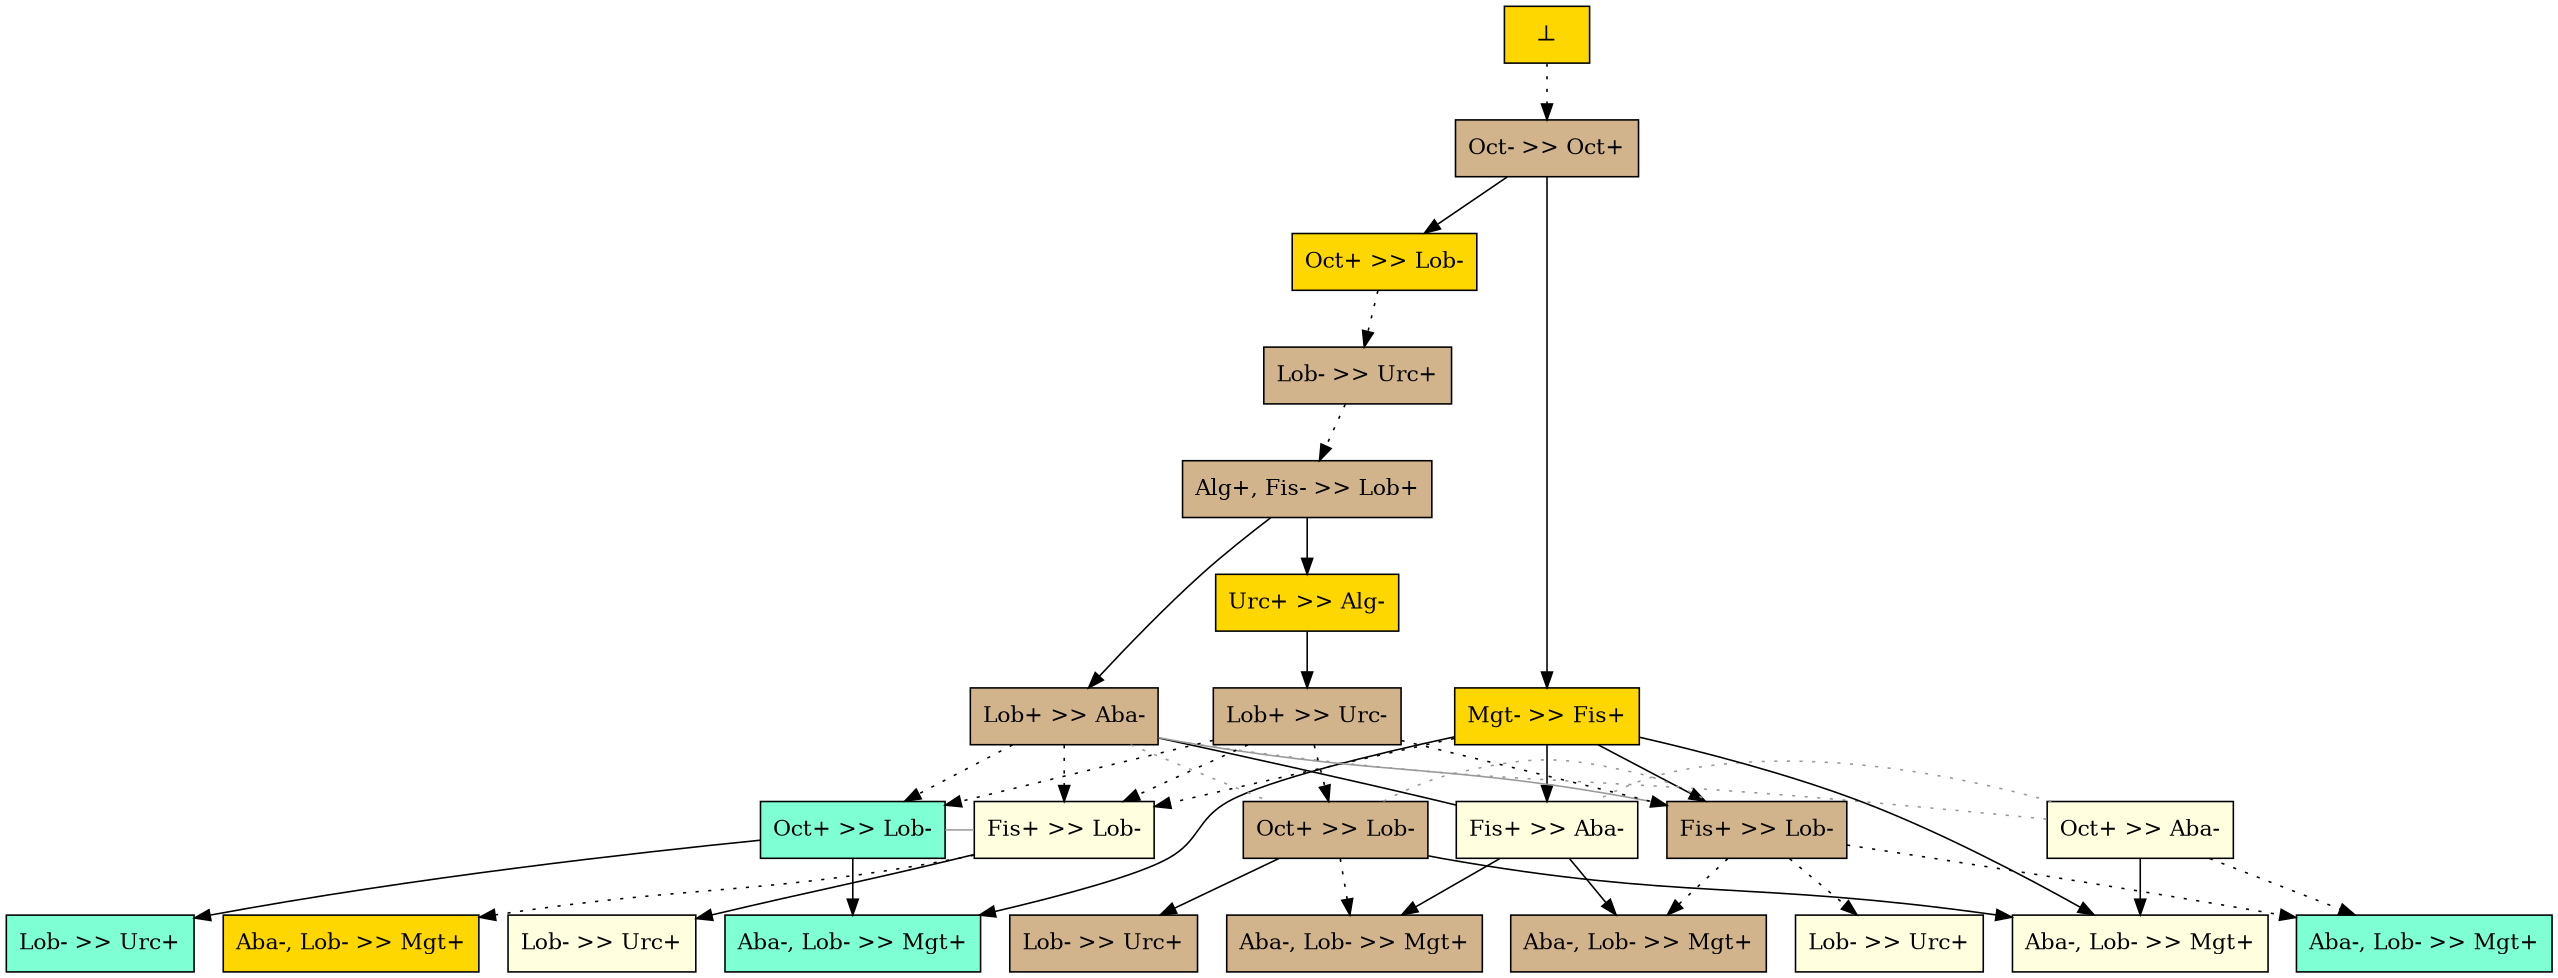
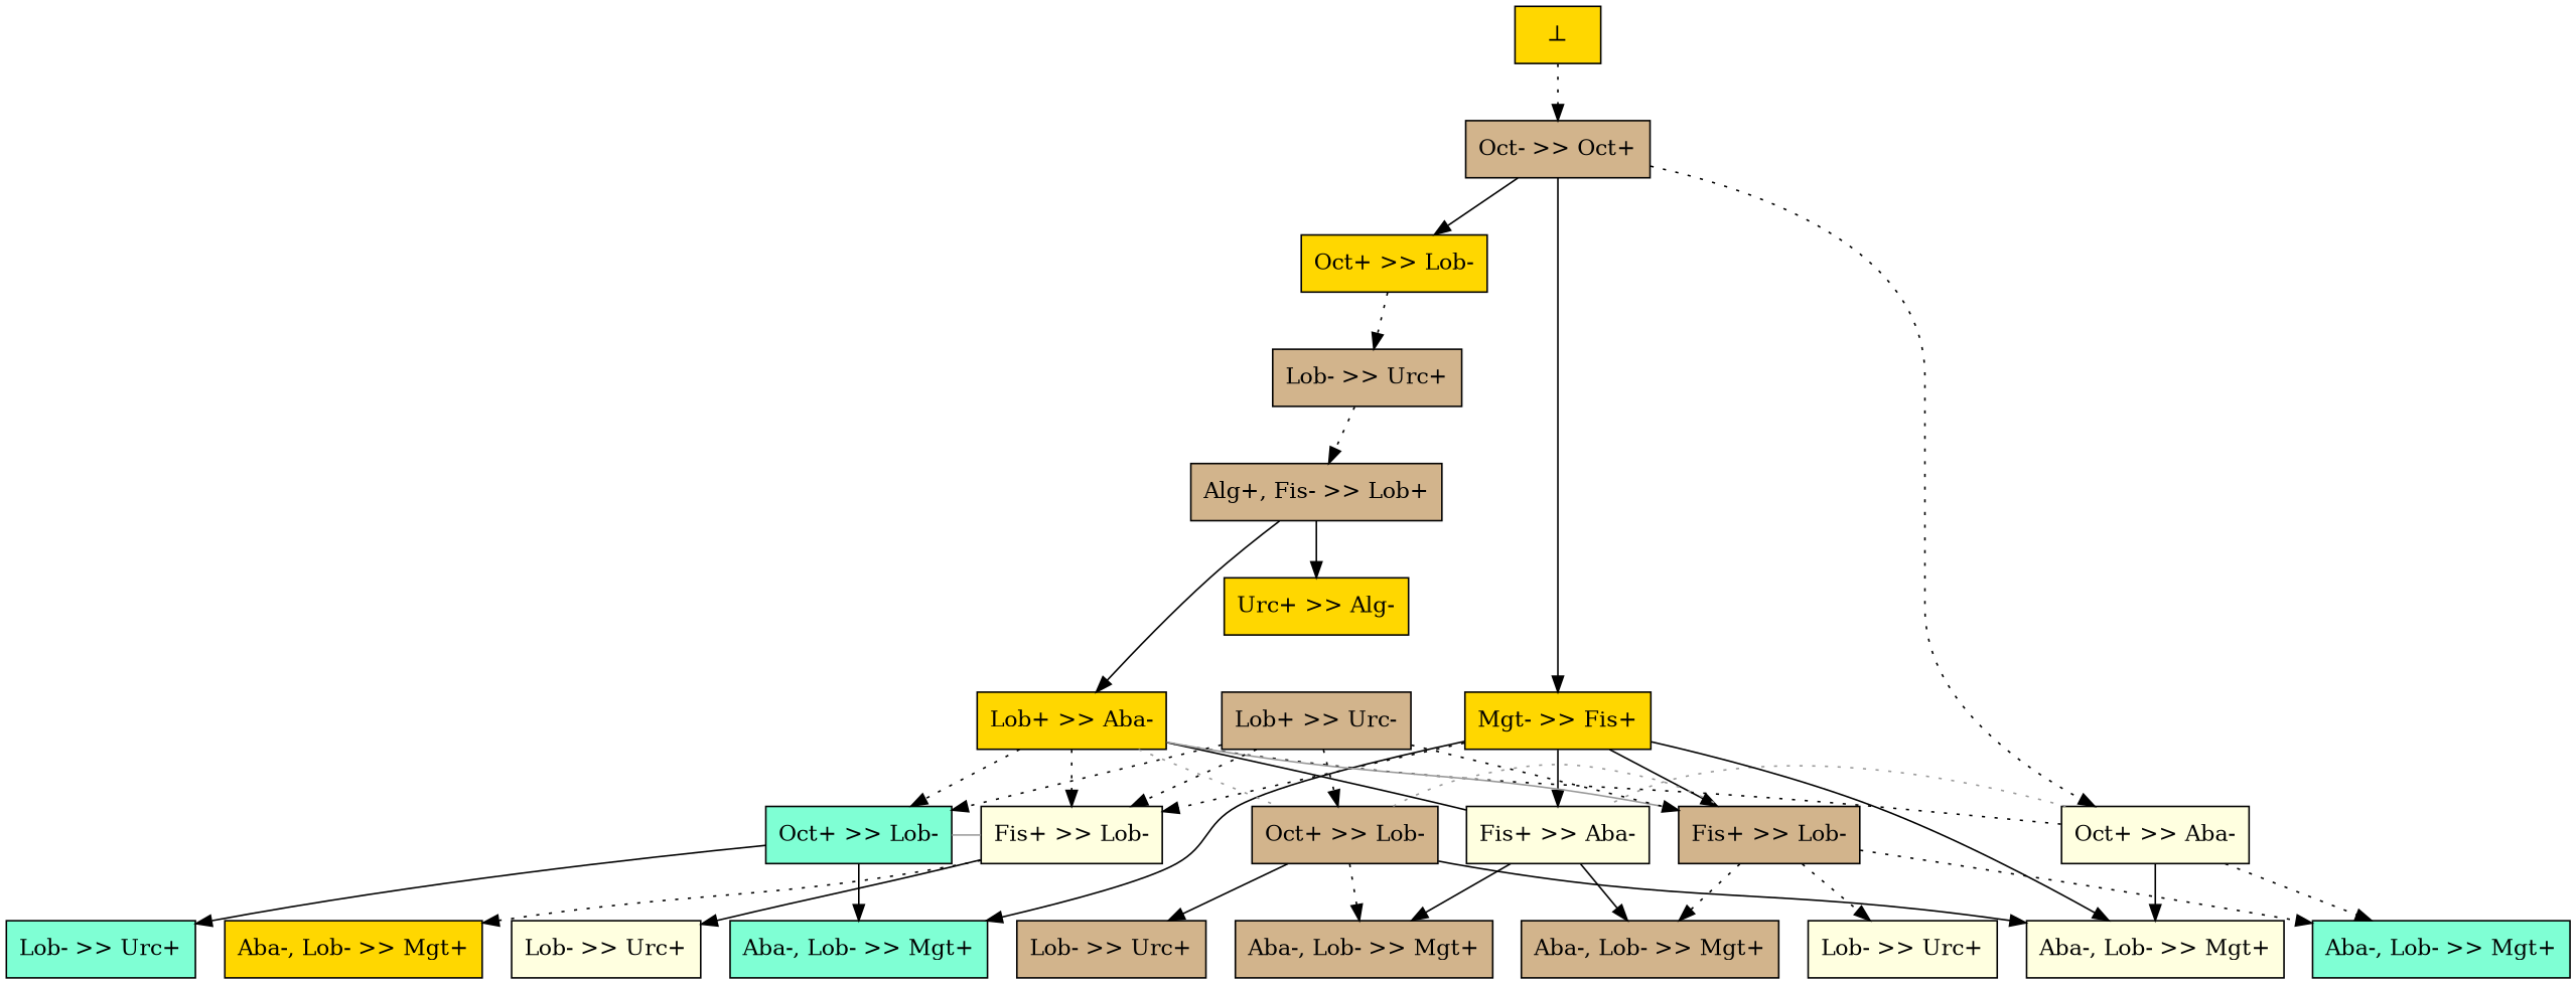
  digraph {
    node [color=black fillcolor=tan shape=box style=filled]
    edge [style=dotted]
    n1 [label="Oct- >> Oct+"]
    n2 [fillcolor=gold label="Oct+ >> Lob-"]
    n3 [fillcolor=lightyellow label="Oct+ >> Aba-"]
    n4 [fillcolor=gold label="Mgt- >> Fis+"]
    n5 [label="Lob- >> Urc+"]
-   n6 [label="Lob+ >> Aba-"]
+   n6 [fillcolor=gold label="Lob+ >> Aba-"]
    n7 [fillcolor=lightyellow label="Fis+ >> Aba-"]
    n8 [fillcolor=aquamarine label="Aba-, Lob- >> Mgt+"]
    n9 [fillcolor=lightyellow label="Aba-, Lob- >> Mgt+"]
    n10 [label="Alg+, Fis- >> Lob+"]
    n11 [label="Oct+ >> Lob-"]
    n12 [fillcolor=aquamarine label="Oct+ >> Lob-"]
    n13 [label="Fis+ >> Lob-"]
    n14 [fillcolor=lightyellow label="Fis+ >> Lob-"]
    n15 [label="Aba-, Lob- >> Mgt+"]
    n16 [label="Aba-, Lob- >> Mgt+"]
    n17 [fillcolor=gold label="Urc+ >> Alg-"]
    n18 [label="Lob+ >> Urc-"]
    n19 [fillcolor=aquamarine label="Aba-, Lob- >> Mgt+"]
    n20 [label="Lob- >> Urc+"]
    n21 [fillcolor=aquamarine label="Lob- >> Urc+"]
    n22 [fillcolor=lightyellow label="Lob- >> Urc+"]
    n23 [fillcolor=gold label="Aba-, Lob- >> Mgt+"]
    n24 [fillcolor=lightyellow label="Lob- >> Urc+"]
    n25 [fillcolor=gold label="⊥" color=""]
    n1 -> n2 [style=solid]
+   n1 -> n3
    n1 -> n4 [style=solid]
    n2 -> n5
-   n3 -> n6 [arrowhead=none color=gray60 constraint=false]
+   n3 -> n6 [arrowhead=none color=black constraint=false]
    n3 -> n7 [arrowhead=none color=gray60 constraint=false]
    n3 -> n8
    n3 -> n9 [style=solid]
    n4 -> n7 [style=solid]
    n4 -> n9 [style=solid]
    n4 -> n13 [style=solid]
    n4 -> n14
    n4 -> n19 [style=solid]
    n5 -> n10
    n6 -> n7 [arrowhead=none color=black constraint=false style=solid]
    n6 -> n11 [arrowhead=none color=gray60 constraint=false]
    n6 -> n12
    n6 -> n13 [arrowhead=none color=gray60 constraint=false style=solid]
    n6 -> n14
    n7 -> n15 [style=solid]
    n7 -> n16 [style=solid]
    n10 -> n6 [style=solid]
    n10 -> n17 [style=solid]
    n11 -> n9 [style=solid]
    n11 -> n13 [arrowhead=none color=gray60 constraint=false]
    n11 -> n16
    n11 -> n20 [style=solid]
    n12 -> n14 [arrowhead=none color=gray60 constraint=false style=solid]
    n12 -> n19 [style=solid]
    n12 -> n21 [style=solid]
    n13 -> n8
    n13 -> n15
    n13 -> n22
    n14 -> n23
    n14 -> n24 [style=solid]
-   n17 -> n18 [style=solid]
    n18 -> n11
    n18 -> n12
    n18 -> n13
    n18 -> n14
    n25 -> n1
  }
